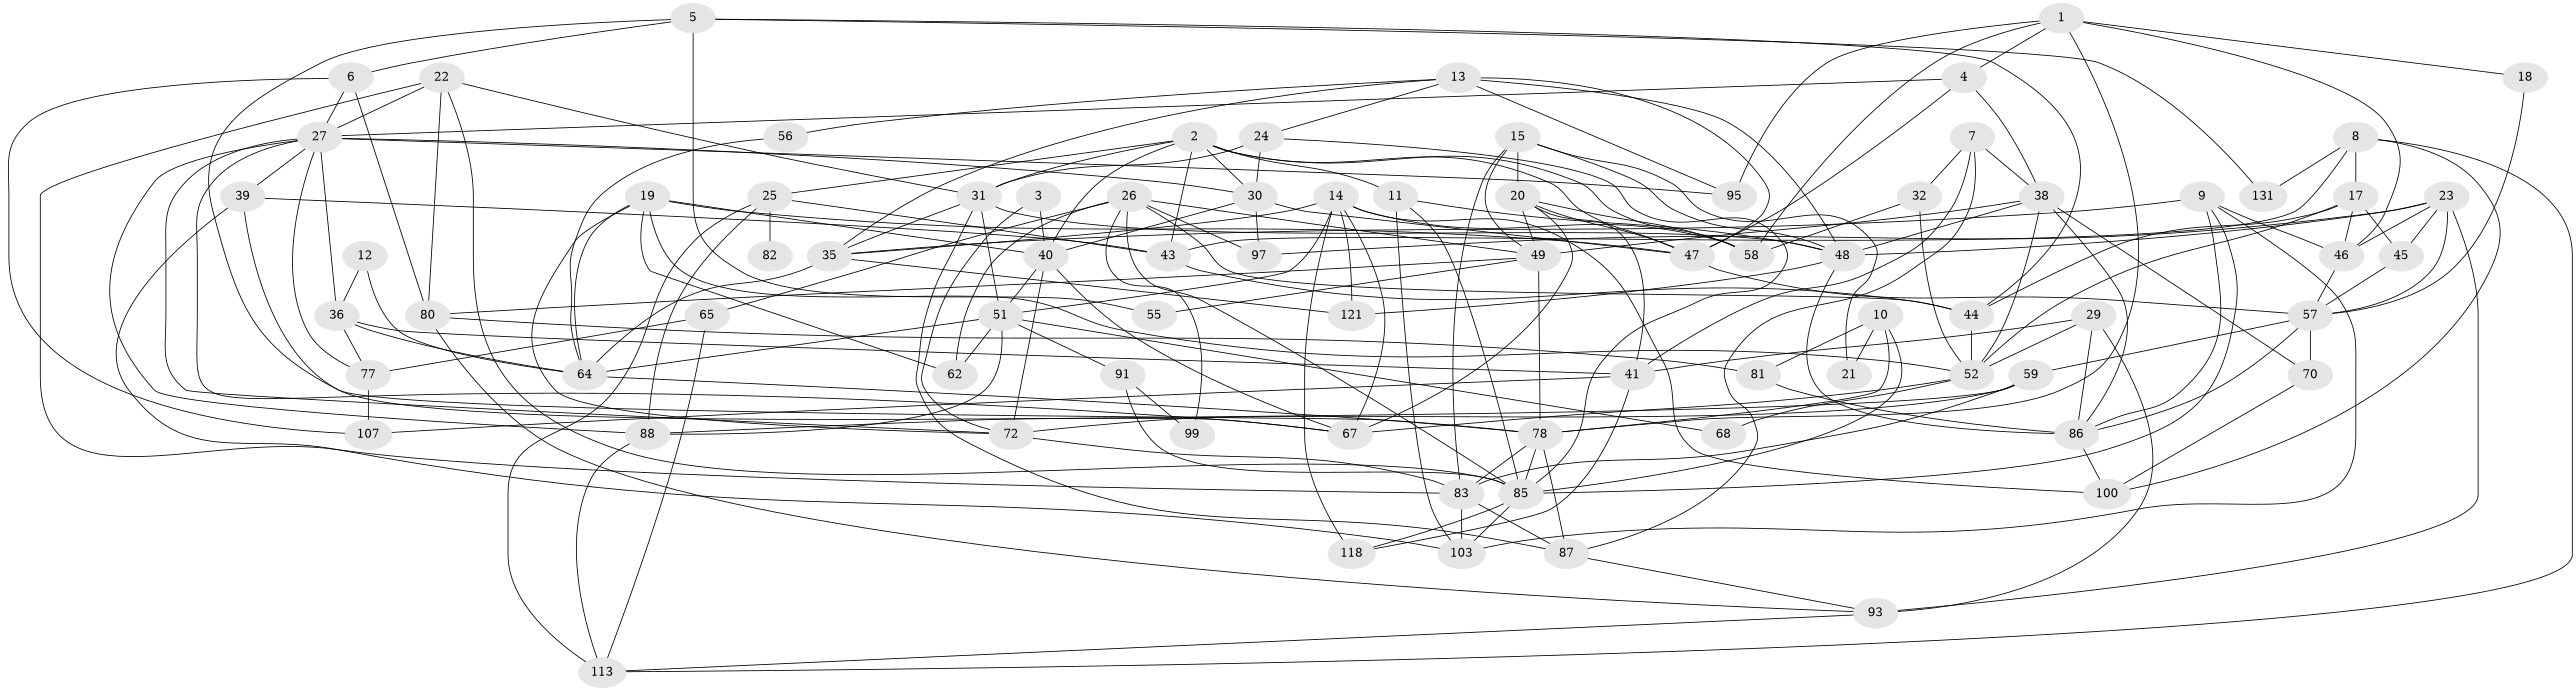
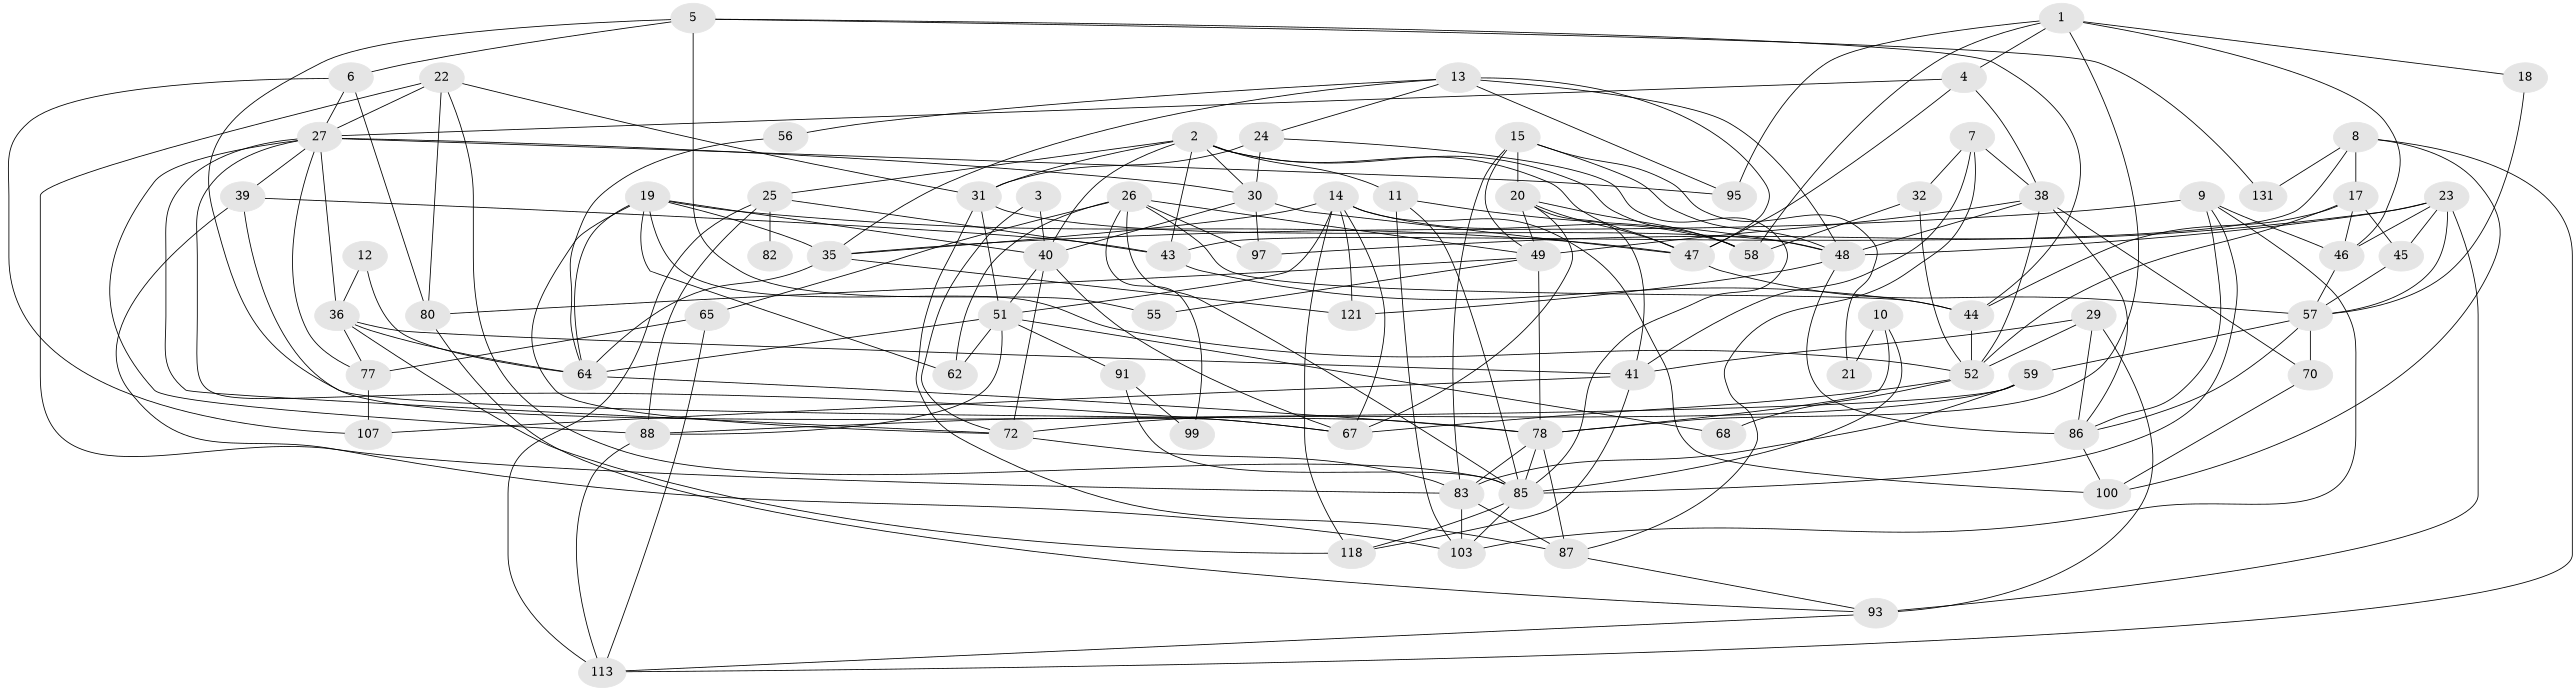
  graph {
    node [color=gray90 style=filled]
    1 [super="+75"]
    4 [super="+92"]
    18
    46 [super="+111"]
    58
    78 [super="+115"]
    95
    47 [super="+117"]
    27 [super="+66"]
    38 [super="+79"]
    57 [super="+130"]
    87 [super="+124"]
    85 [super="+128"]
    83 [super="+119"]
    2 [super="+60"]
    11 [super="+116"]
    25 [super="+109"]
    30 [super="+33"]
    31 [super="+110"]
    40 [super="+73"]
    43 [super="+76"]
    103 [super="+105"]
    48 [super="+126"]
    113
    82
    88 [super="+89"]
    97
    51 [super="+74"]
    72 [super="+96"]
    67 [super="+94"]
    44 [super="+50"]
    3
    36 [super="+61"]
    39 [super="+90"]
    77 [super="+108"]
    86
    49 [super="+112"]
    52 [super="+102"]
    70
    41 [super="+125"]
    107
    118
    6 [super="+69"]
    80 [super="+104"]
    5
    55
    131
-   81
    93
    7
    32
    8 [super="+16"]
    17 [super="+54"]
    100 [super="+127"]
    45
    9 [super="+101"]
    35 [super="+53"]
    64 [super="+114"]
    121
    10
    21
    12
    13 [super="+42"]
    24 [super="+71"]
    56
    14 [super="+34"]
    62
    68
    91
    15 [super="+28"]
    20 [super="+37"]
    59 [super="+106"]
    19 [super="+120"]
    22
    23 [super="+122"]
    26 [super="+129"]
    99
    65
    29 [super="+98"]
    1 -- 4
    1 -- 18
    1 -- 46
    1 -- 58
    1 -- 78
    1 -- 95
    4 -- 47
    4 -- 27
    4 -- 38
    18 -- 57
    46 -- 57
    78 -- 87
    78 -- 85
    78 -- 83
    47 -- 57
    27 -- 95
    27 -- 30
    27 -- 88
    27 -- 72
    27 -- 67
    27 -- 36
    27 -- 39
    27 -- 77
    38 -- 48
    38 -- 86
    38 -- 49
    38 -- 52
    38 -- 70
    57 -- 86
    57 -- 70
    57 -- 59
    87 -- 93
    85 -- 103
    85 -- 118
    83 -- 87
    83 -- 103
    2 -- 58
    2 -- 47
    2 -- 11
    2 -- 25
    2 -- 30
    2 -- 31
    2 -- 40
    2 -- 43
    11 -- 85
    11 -- 103
    11 -- 48
    25 -- 43
    25 -- 113
    25 -- 82
    25 -- 88
    30 -- 47
    30 -- 40
    30 -- 97
    31 -- 87
    31 -- 48
    31 -- 51
    40 -- 51
    40 -- 72
    40 -- 67
    43 -- 44
    48 -- 86
    48 -- 121
    88 -- 113
    51 -- 88
    51 -- 64
    51 -- 62
    51 -- 68
    51 -- 91
    72 -- 83
    44 -- 52
    3 -- 40
    3 -- 72
    36 -- 77
    36 -- 41
+   36 -- 118
    36 -- 64
    39 -- 43
    39 -- 103
    39 -- 67
    77 -- 107
    86 -- 100
    49 -- 78
    49 -- 80
    49 -- 55
    52 -- 67
    52 -- 68 [weight=2]
    70 -- 100
    41 -- 107
    41 -- 118
    6 -- 27
    6 -- 107
    6 -- 80
-   80 -- 81
    80 -- 93
    5 -- 78
    5 -- 44
    5 -- 6
    5 -- 55
    5 -- 131
-   81 -- 86
    93 -- 113
    7 -- 38
    7 -- 87
    7 -- 41
    7 -- 32
    32 -- 58
    32 -- 52
    8 -- 43
    8 -- 113
    8 -- 131
    8 -- 17
    8 -- 100
    17 -- 46
    17 -- 44
    17 -- 52
    17 -- 45
    45 -- 57
    9 -- 46
    9 -- 85
    9 -- 103
    9 -- 86
    9 -- 35
    35 -- 64
    35 -- 121
    64 -- 78
    10 -- 78
    10 -- 85
-   10 -- 81
    10 -- 21
    12 -- 36
    12 -- 64
    13 -- 95
    13 -- 47
    13 -- 48
    13 -- 35
    13 -- 24
    13 -- 56
    24 -- 85
    24 -- 30
    24 -- 31
    56 -- 64
    14 -- 58
    14 -- 51
    14 -- 67
    14 -- 118
    14 -- 100
    14 -- 35
    14 -- 121
    91 -- 85
    91 -- 99
    15 -- 83
    15 -- 48
    15 -- 49
    15 -- 21
    15 -- 20
    20 -- 58
    20 -- 47
    20 -- 67
    20 -- 49
    20 -- 41
    59 -- 83
    59 -- 88
    59 -- 72
    19 -- 47
    19 -- 40 [weight=2]
    19 -- 72
    19 -- 52
-   31 -- 35
+   19 -- 35
    19 -- 64
    19 -- 62
    22 -- 27
    22 -- 85
    22 -- 83
    22 -- 31
    22 -- 80
    23 -- 46
    23 -- 57
    23 -- 48
    23 -- 97
    23 -- 93 [weight=2]
    23 -- 45
    26 -- 85
    26 -- 97
    26 -- 44
    26 -- 49
    26 -- 62
    26 -- 99
    26 -- 65
    65 -- 113
    65 -- 77 [weight=2]
    29 -- 86
    29 -- 52
    29 -- 41
    29 -- 93
  }
